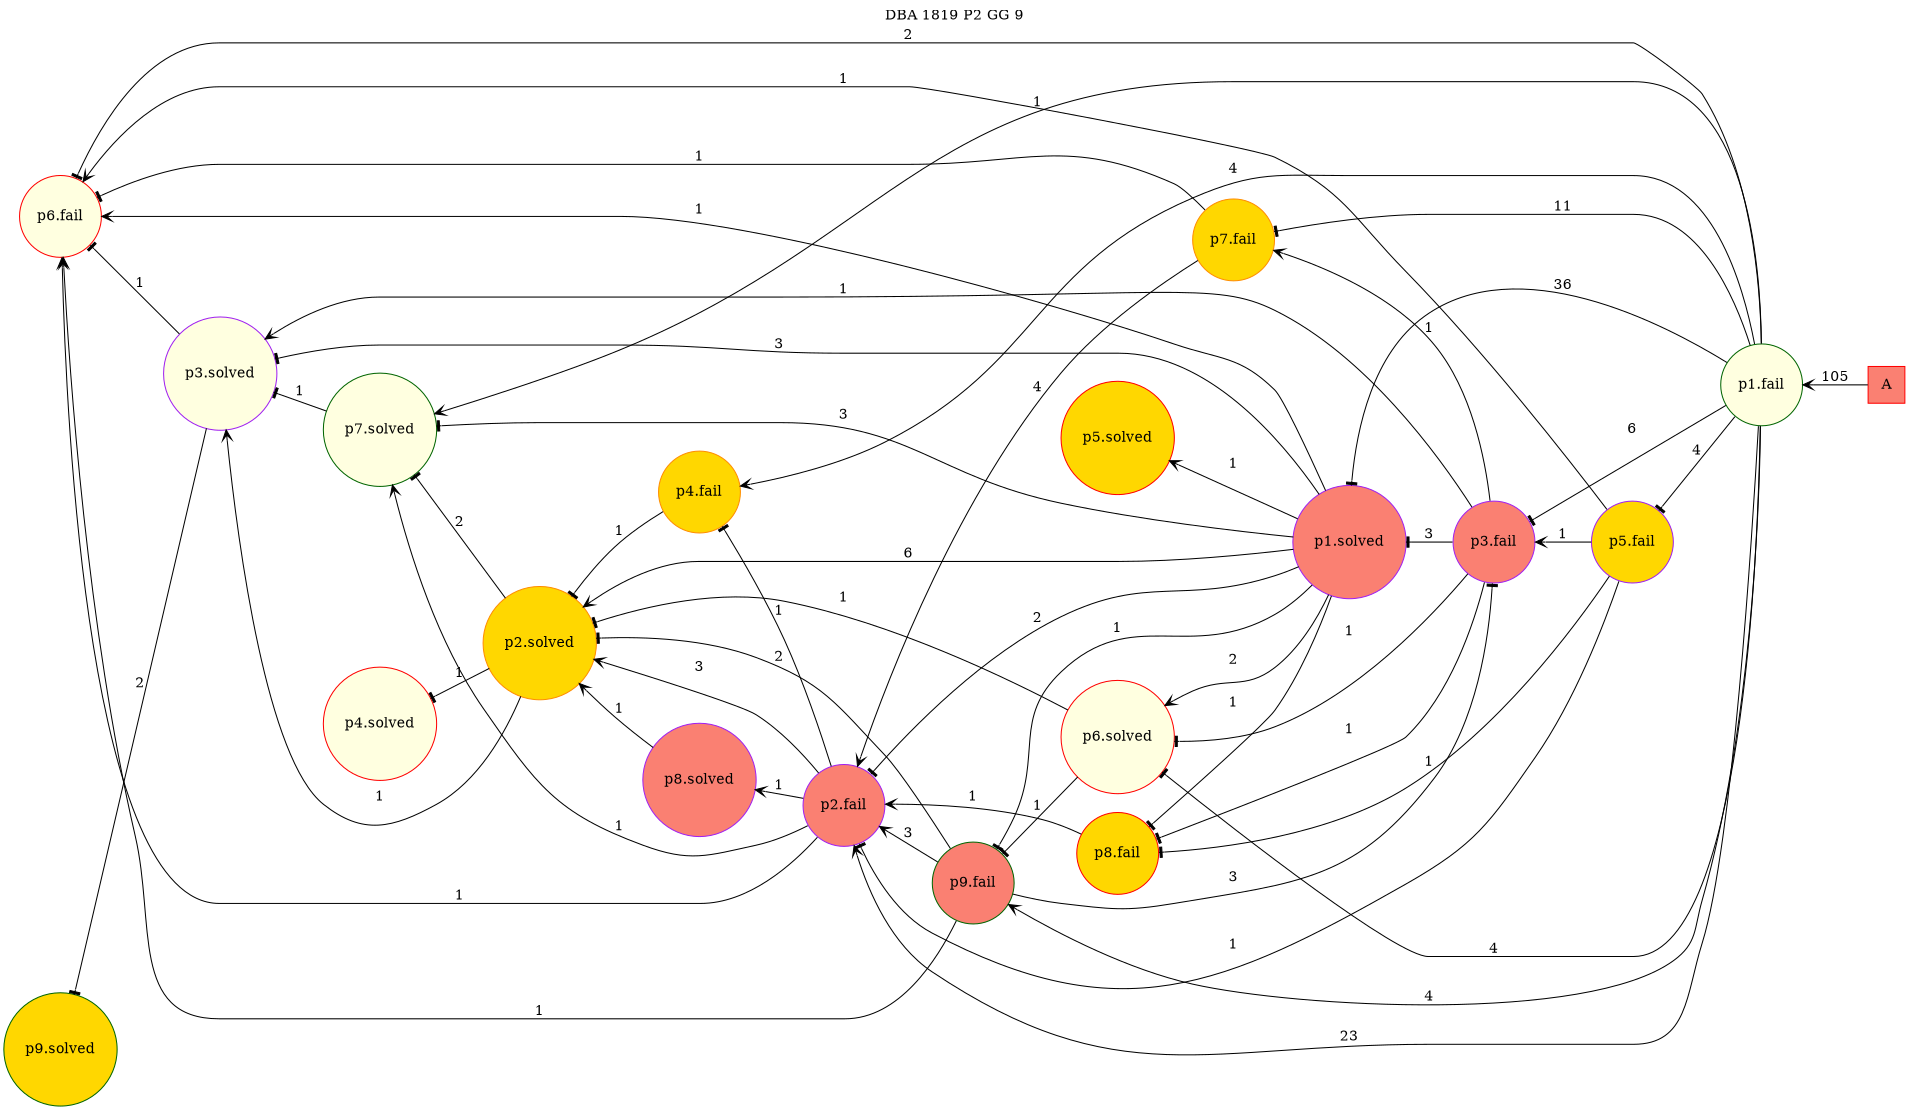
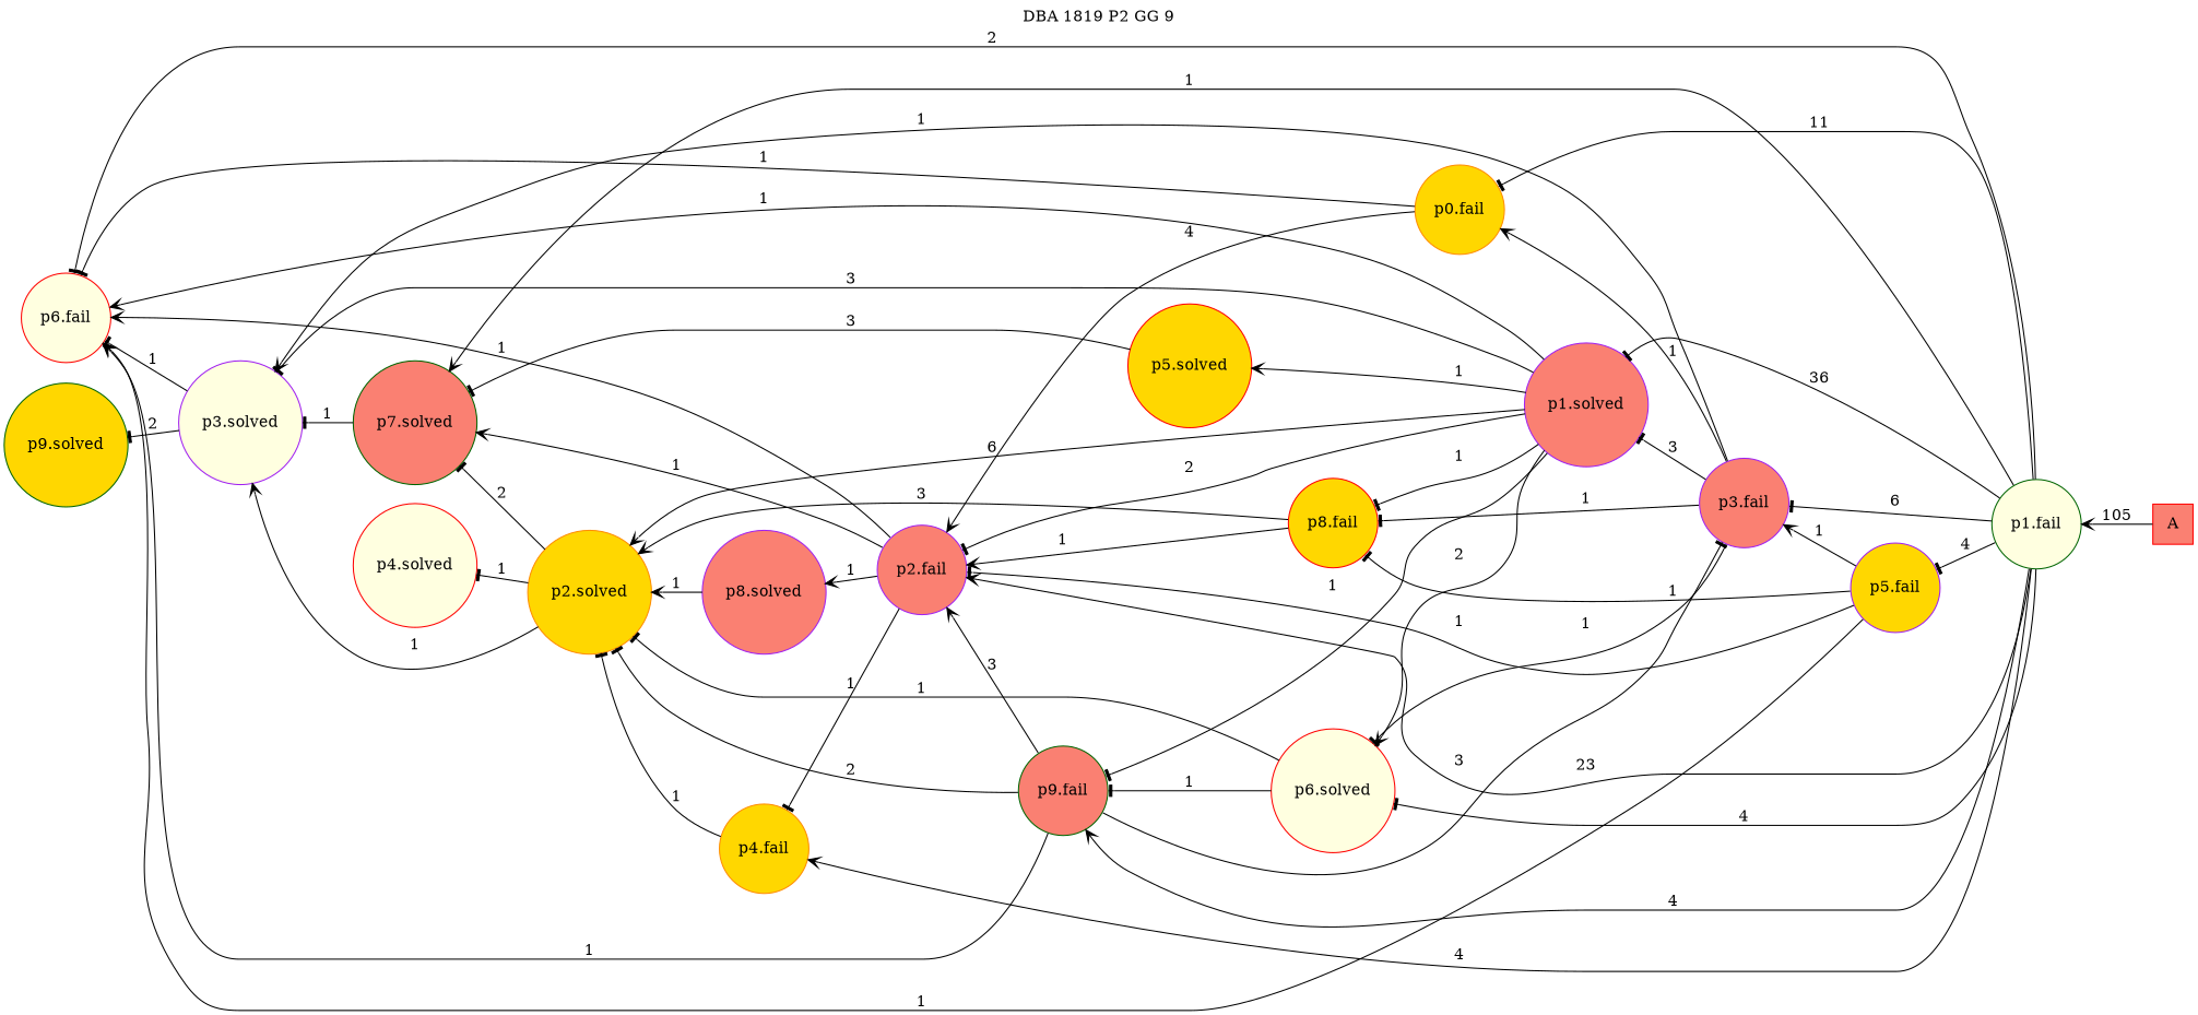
  digraph {
    label=" DBA 1819 P2 GG 9 "
    labelloc=tl
    rankdir=RL
    node [color=red fillcolor=salmon shape=circle style=filled]
    edge [arrowhead=tee]
    n1 [label=A shape=square]
    n2 [color=darkgreen fillcolor=lightyellow label="p1.fail"]
    n3 [color=purple label="p2.fail"]
-   n4 [color=darkorange fillcolor=gold label="p7.fail"]
+   n4 [color=darkorange fillcolor=gold label="p0.fail"]
    n5 [color=purple fillcolor=gold label="p5.fail"]
    n6 [fillcolor=lightyellow label="p6.fail"]
    n7 [color=darkgreen label="p9.fail"]
    n8 [color=purple label="p3.fail"]
    n9 [color=darkorange fillcolor=gold label="p4.fail"]
    n10 [color=purple label="p1.solved"]
    n11 [fillcolor=lightyellow label="p6.solved"]
-   n12 [color=darkgreen fillcolor=lightyellow label="p7.solved"]
+   n12 [color=darkgreen label="p7.solved"]
    n13 [color=darkorange fillcolor=gold label="p2.solved"]
    n14 [color=purple label="p8.solved"]
    n15 [fillcolor=gold label="p8.fail"]
    n16 [color=purple fillcolor=lightyellow label="p3.solved"]
    n17 [fillcolor=gold label="p5.solved"]
    n18 [fillcolor=lightyellow label="p4.solved"]
    n19 [color=darkgreen fillcolor=gold label="p9.solved"]
    n1 -> n2 [arrowhead=vee label=105]
    n2 -> n3 [arrowhead=vee label=23]
    n2 -> n4 [label=11]
    n2 -> n5 [label=4]
    n2 -> n6 [label=2]
    n2 -> n7 [arrowhead=vee label=4]
    n2 -> n8 [label=6]
    n2 -> n9 [arrowhead=vee label=4]
    n2 -> n10 [label=36]
    n2 -> n11 [label=4]
    n2 -> n12 [arrowhead=vee label=1]
    n3 -> n6 [arrowhead=vee label=1]
    n3 -> n9 [label=1]
    n3 -> n12 [arrowhead=vee label=1]
-   n3 -> n13 [arrowhead=vee label=3]
+   n15 -> n13 [arrowhead=vee label=3]
    n3 -> n14 [arrowhead=vee label=1]
    n4 -> n3 [arrowhead=vee label=4]
    n4 -> n6 [label=1]
    n5 -> n3 [label=1]
    n5 -> n6 [arrowhead=vee label=1]
    n5 -> n8 [arrowhead=vee label=1]
    n5 -> n15 [label=1]
    n7 -> n3 [arrowhead=vee label=3]
    n7 -> n6 [arrowhead=vee label=1]
    n7 -> n8 [label=3]
    n7 -> n13 [label=2]
    n8 -> n4 [arrowhead=vee label=1]
    n8 -> n10 [label=3]
    n8 -> n11 [label=1]
    n8 -> n15 [label=1]
    n8 -> n16 [arrowhead=vee label=1]
    n9 -> n13 [label=1]
    n10 -> n3 [label=2]
    n10 -> n6 [arrowhead=vee label=1]
    n10 -> n7 [label=1]
    n10 -> n11 [arrowhead=vee label=2]
-   n10 -> n12 [label=3]
+   n17 -> n12 [label=3]
    n10 -> n13 [arrowhead=vee label=6]
    n10 -> n15 [label=1]
    n10 -> n16 [label=3]
    n10 -> n17 [arrowhead=vee label=1]
    n11 -> n7 [label=1]
    n11 -> n13 [label=1]
    n12 -> n16 [label=1]
    n13 -> n12 [label=2]
    n13 -> n16 [arrowhead=vee label=1]
    n13 -> n18 [label=1]
    n14 -> n13 [arrowhead=vee label=1]
    n15 -> n3 [arrowhead=vee label=1]
    n16 -> n6 [label=1]
    n16 -> n19 [label=2]
  }
